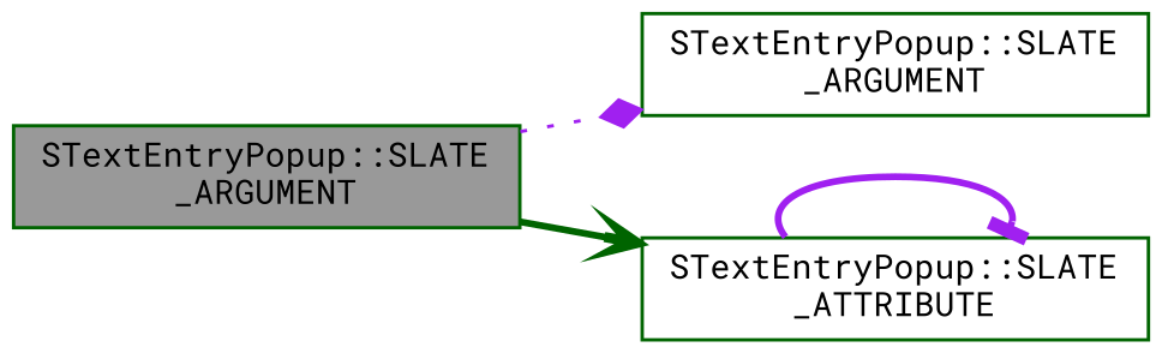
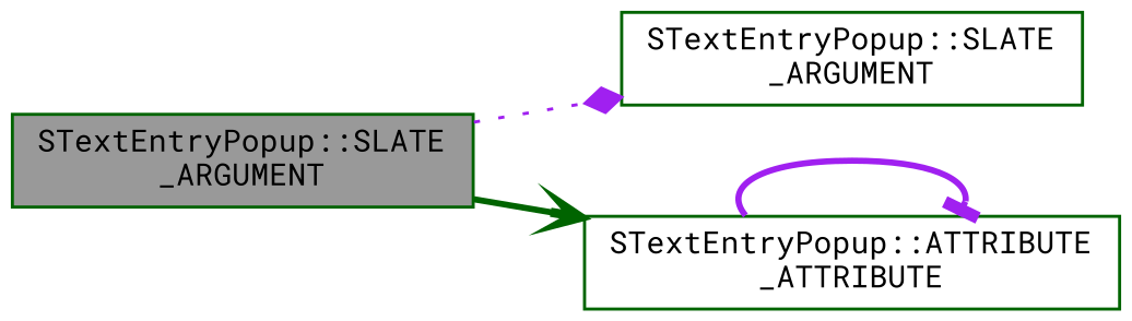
  digraph {
    rankdir=LR
    fontname="Roboto Mono"
    node [color=darkgreen fillcolor=white fontname="Roboto Mono" fontsize=10 shape=box style=filled]
    edge [color=purple fontname="Roboto Mono" fontsize=10 labelfontname=Helvetica labelfontsize=10 style=bold]
    n1 [fillcolor=grey60 fontcolor=black height=0.2 label="STextEntryPopup::SLATE\l_ARGUMENT" width=0.4]
    n2 [height=0.2 label="STextEntryPopup::SLATE\l_ARGUMENT" width=0.4]
-   n3 [height=0.2 label="STextEntryPopup::SLATE\l_ATTRIBUTE" width=0.4]
+   n3 [height=0.2 label="STextEntryPopup::ATTRIBUTE\l_ATTRIBUTE" width=0.4]
    n1 -> n2 [style=dotted arrowhead=diamond]
    n1 -> n3 [color=darkgreen arrowhead=vee]
    n3 -> n3 [arrowhead=tee]
  }
